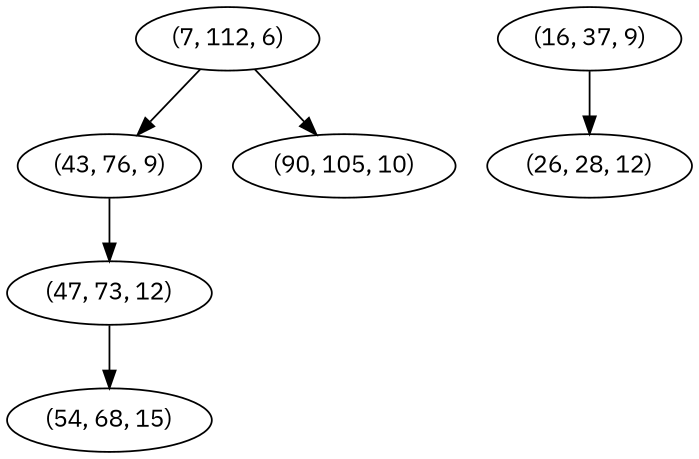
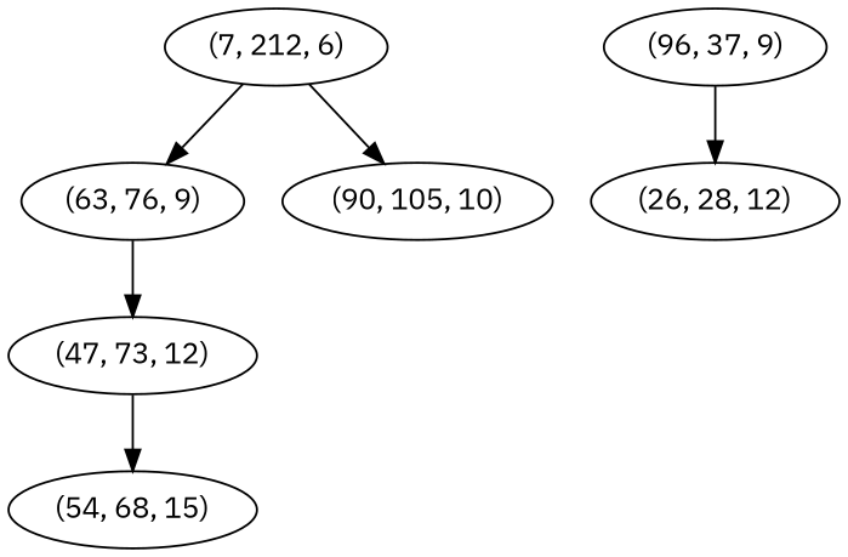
  digraph {
    fontname="IBM Plex Sans"
    node [fontname="IBM Plex Sans"]
    edge [fontname="IBM Plex Sans"]
-   "(7, 112, 6)"
-   "(43, 76, 9)"
+   "(7, 112, 6)" [label="(7, 212, 6)"]
+   "(43, 76, 9)" [label="(63, 76, 9)"]
    "(90, 105, 10)"
    n4 [label="(26, 28, 12)"]
-   "(16, 37, 9)"
+   "(16, 37, 9)" [label="(96, 37, 9)"]
    "(47, 73, 12)"
    n7 [label="(54, 68, 15)"]
    "(7, 112, 6)" -> "(43, 76, 9)"
    "(7, 112, 6)" -> "(90, 105, 10)"
    "(43, 76, 9)" -> "(47, 73, 12)"
    "(16, 37, 9)" -> n4
    "(47, 73, 12)" -> n7
  }
